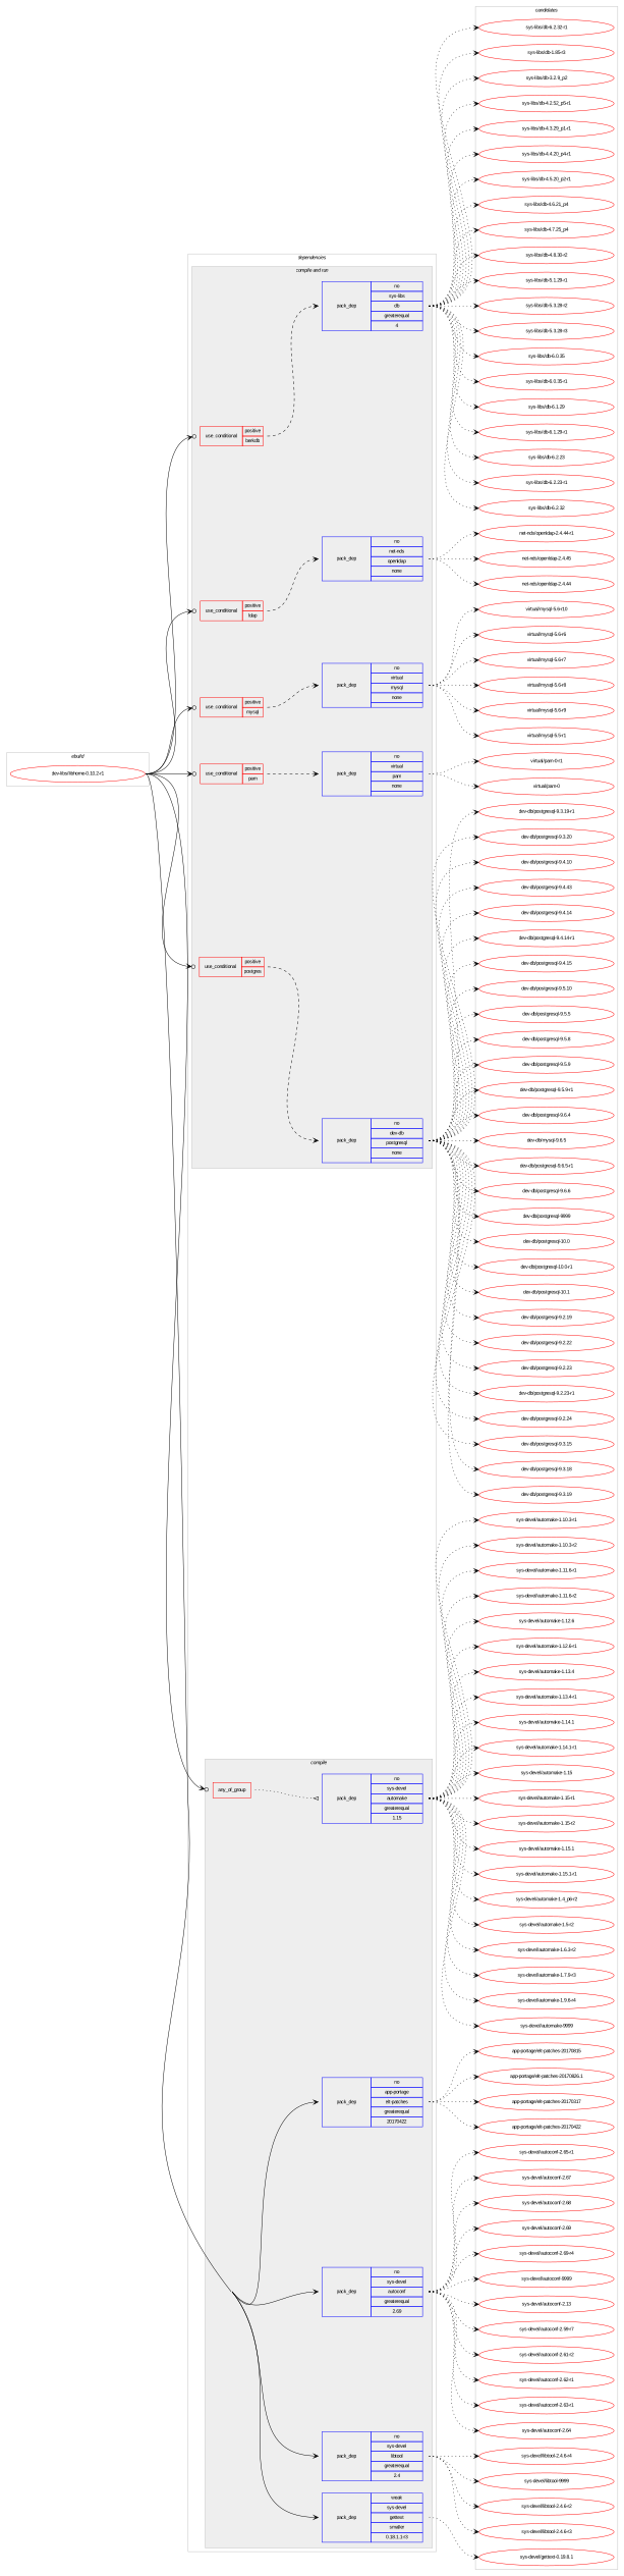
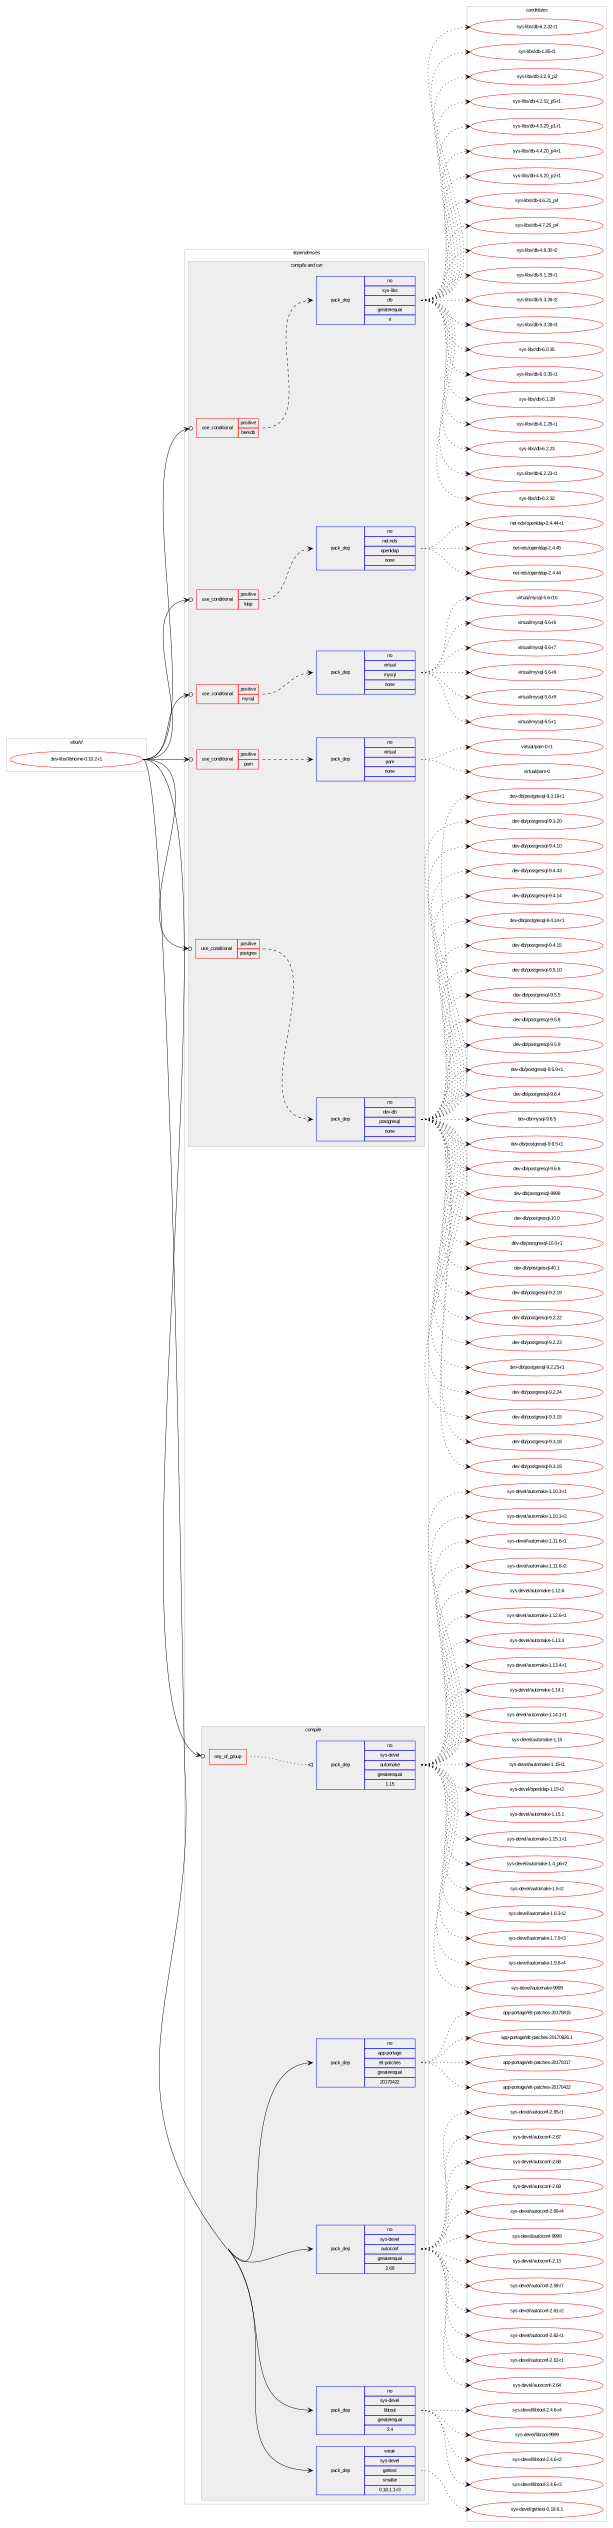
  digraph {
    compound=true
    concentrate=true
    fontname="Liberation Sans"
    fontsize=10
    newrank=true
    rankdir=LR
    ranksep=1.5
    node [color=red fontname="Liberation Sans" fontsize=10]
    edge [arrowhead=vee fontname="Liberation Sans" headport=w style=dotted tailport=e weight=100]
    n1 [label="dev-libs/libhome-0.10.2-r1" width=4]
    n2 [color=blue label=<<TABLE BORDER="0" CELLBORDER="1" CELLSPACING="0" CELLPADDING="4" WIDTH="220"><TR><TD ROWSPAN="6" CELLPADDING="30">pack_dep</TD></TR><TR><TD WIDTH="110">no</TD></TR><TR><TD>sys-devel</TD></TR><TR><TD>automake</TD></TR><TR><TD>greaterequal</TD></TR><TR><TD>1.15</TD></TR></TABLE>> shape=none]
    n3 [label=<<TABLE BORDER="0" CELLBORDER="1" CELLSPACING="0" CELLPADDING="4"><TR><TD CELLPADDING="10">any_of_group</TD></TR></TABLE>> shape=none]
    n4 [color=blue label=<<TABLE BORDER="0" CELLBORDER="1" CELLSPACING="0" CELLPADDING="4" WIDTH="220"><TR><TD ROWSPAN="6" CELLPADDING="30">pack_dep</TD></TR><TR><TD WIDTH="110">no</TD></TR><TR><TD>app-portage</TD></TR><TR><TD>elt-patches</TD></TR><TR><TD>greaterequal</TD></TR><TR><TD>20170422</TD></TR></TABLE>> shape=none]
    n5 [color=blue label=<<TABLE BORDER="0" CELLBORDER="1" CELLSPACING="0" CELLPADDING="4" WIDTH="220"><TR><TD ROWSPAN="6" CELLPADDING="30">pack_dep</TD></TR><TR><TD WIDTH="110">no</TD></TR><TR><TD>sys-devel</TD></TR><TR><TD>autoconf</TD></TR><TR><TD>greaterequal</TD></TR><TR><TD>2.69</TD></TR></TABLE>> shape=none]
    n6 [color=blue label=<<TABLE BORDER="0" CELLBORDER="1" CELLSPACING="0" CELLPADDING="4" WIDTH="220"><TR><TD ROWSPAN="6" CELLPADDING="30">pack_dep</TD></TR><TR><TD WIDTH="110">no</TD></TR><TR><TD>sys-devel</TD></TR><TR><TD>libtool</TD></TR><TR><TD>greaterequal</TD></TR><TR><TD>2.4</TD></TR></TABLE>> shape=none]
    n7 [color=blue label=<<TABLE BORDER="0" CELLBORDER="1" CELLSPACING="0" CELLPADDING="4" WIDTH="220"><TR><TD ROWSPAN="6" CELLPADDING="30">pack_dep</TD></TR><TR><TD WIDTH="110">weak</TD></TR><TR><TD>sys-devel</TD></TR><TR><TD>gettext</TD></TR><TR><TD>smaller</TD></TR><TR><TD>0.18.1.1-r3</TD></TR></TABLE>> shape=none]
    n8 [color=blue label=<<TABLE BORDER="0" CELLBORDER="1" CELLSPACING="0" CELLPADDING="4" WIDTH="220"><TR><TD ROWSPAN="6" CELLPADDING="30">pack_dep</TD></TR><TR><TD WIDTH="110">no</TD></TR><TR><TD>sys-libs</TD></TR><TR><TD>db</TD></TR><TR><TD>greaterequal</TD></TR><TR><TD>4</TD></TR></TABLE>> shape=none]
    n9 [label=<<TABLE BORDER="0" CELLBORDER="1" CELLSPACING="0" CELLPADDING="4"><TR><TD ROWSPAN="3" CELLPADDING="10">use_conditional</TD></TR><TR><TD>positive</TD></TR><TR><TD>berkdb</TD></TR></TABLE>> shape=none]
    n10 [color=blue label=<<TABLE BORDER="0" CELLBORDER="1" CELLSPACING="0" CELLPADDING="4" WIDTH="220"><TR><TD ROWSPAN="6" CELLPADDING="30">pack_dep</TD></TR><TR><TD WIDTH="110">no</TD></TR><TR><TD>net-nds</TD></TR><TR><TD>openldap</TD></TR><TR><TD>none</TD></TR><TR><TD></TD></TR></TABLE>> shape=none]
    n11 [label=<<TABLE BORDER="0" CELLBORDER="1" CELLSPACING="0" CELLPADDING="4"><TR><TD ROWSPAN="3" CELLPADDING="10">use_conditional</TD></TR><TR><TD>positive</TD></TR><TR><TD>ldap</TD></TR></TABLE>> shape=none]
    n12 [color=blue label=<<TABLE BORDER="0" CELLBORDER="1" CELLSPACING="0" CELLPADDING="4" WIDTH="220"><TR><TD ROWSPAN="6" CELLPADDING="30">pack_dep</TD></TR><TR><TD WIDTH="110">no</TD></TR><TR><TD>virtual</TD></TR><TR><TD>mysql</TD></TR><TR><TD>none</TD></TR><TR><TD></TD></TR></TABLE>> shape=none]
    n13 [label=<<TABLE BORDER="0" CELLBORDER="1" CELLSPACING="0" CELLPADDING="4"><TR><TD ROWSPAN="3" CELLPADDING="10">use_conditional</TD></TR><TR><TD>positive</TD></TR><TR><TD>mysql</TD></TR></TABLE>> shape=none]
    n14 [color=blue label=<<TABLE BORDER="0" CELLBORDER="1" CELLSPACING="0" CELLPADDING="4" WIDTH="220"><TR><TD ROWSPAN="6" CELLPADDING="30">pack_dep</TD></TR><TR><TD WIDTH="110">no</TD></TR><TR><TD>virtual</TD></TR><TR><TD>pam</TD></TR><TR><TD>none</TD></TR><TR><TD></TD></TR></TABLE>> shape=none]
    n15 [label=<<TABLE BORDER="0" CELLBORDER="1" CELLSPACING="0" CELLPADDING="4"><TR><TD ROWSPAN="3" CELLPADDING="10">use_conditional</TD></TR><TR><TD>positive</TD></TR><TR><TD>pam</TD></TR></TABLE>> shape=none]
    n16 [color=blue label=<<TABLE BORDER="0" CELLBORDER="1" CELLSPACING="0" CELLPADDING="4" WIDTH="220"><TR><TD ROWSPAN="6" CELLPADDING="30">pack_dep</TD></TR><TR><TD WIDTH="110">no</TD></TR><TR><TD>dev-db</TD></TR><TR><TD>postgresql</TD></TR><TR><TD>none</TD></TR><TR><TD></TD></TR></TABLE>> shape=none]
    n17 [label=<<TABLE BORDER="0" CELLBORDER="1" CELLSPACING="0" CELLPADDING="4"><TR><TD ROWSPAN="3" CELLPADDING="10">use_conditional</TD></TR><TR><TD>positive</TD></TR><TR><TD>postgres</TD></TR></TABLE>> shape=none]
    n18 [label="sys-devel/automake-1.10.3-r1" width=4]
    n19 [label="sys-devel/automake-1.10.3-r2" width=4]
    n20 [label="sys-devel/automake-1.11.6-r1" width=4]
    n21 [label="sys-devel/automake-1.11.6-r2" width=4]
    n22 [label="sys-devel/automake-1.12.6" width=4]
    n23 [label="sys-devel/automake-1.12.6-r1" width=4]
    n24 [label="sys-devel/automake-1.13.4" width=4]
    n25 [label="sys-devel/automake-1.13.4-r1" width=4]
    n26 [label="sys-devel/automake-1.14.1" width=4]
    n27 [label="sys-devel/automake-1.14.1-r1" width=4]
    n28 [label="sys-devel/automake-1.15" width=4]
    n29 [label="sys-devel/automake-1.15-r1" width=4]
-   n30 [label="sys-devel/automake-1.15-r2" width=4]
+   n30 [label="sys-devel/openldap-1.15-r2" width=4]
    n31 [label="sys-devel/automake-1.15.1" width=4]
    n32 [label="sys-devel/automake-1.15.1-r1" width=4]
    n33 [label="sys-devel/automake-1.4_p6-r2" width=4]
    n34 [label="sys-devel/automake-1.5-r2" width=4]
    n35 [label="sys-devel/automake-1.6.3-r2" width=4]
    n36 [label="sys-devel/automake-1.7.9-r3" width=4]
    n37 [label="sys-devel/automake-1.9.6-r4" width=4]
    n38 [label="sys-devel/automake-9999" width=4]
    n39 [label="app-portage/elt-patches-20170317" width=4]
    n40 [label="app-portage/elt-patches-20170422" width=4]
    n41 [label="app-portage/elt-patches-20170815" width=4]
    n42 [label="app-portage/elt-patches-20170826.1" width=4]
    n43 [label="sys-devel/autoconf-2.13" width=4]
    n44 [label="sys-devel/autoconf-2.59-r7" width=4]
    n45 [label="sys-devel/autoconf-2.61-r2" width=4]
    n46 [label="sys-devel/autoconf-2.62-r1" width=4]
    n47 [label="sys-devel/autoconf-2.63-r1" width=4]
    n48 [label="sys-devel/autoconf-2.64" width=4]
    n49 [label="sys-devel/autoconf-2.65-r1" width=4]
    n50 [label="sys-devel/autoconf-2.67" width=4]
    n51 [label="sys-devel/autoconf-2.68" width=4]
    n52 [label="sys-devel/autoconf-2.69" width=4]
    n53 [label="sys-devel/autoconf-2.69-r4" width=4]
    n54 [label="sys-devel/autoconf-9999" width=4]
    n55 [label="sys-devel/libtool-2.4.6-r2" width=4]
    n56 [label="sys-devel/libtool-2.4.6-r3" width=4]
    n57 [label="sys-devel/libtool-2.4.6-r4" width=4]
    n58 [label="sys-devel/libtool-9999" width=4]
    n59 [label="sys-devel/gettext-0.19.8.1" width=4]
    n60 [label="sys-libs/db-1.85-r3" width=4]
    n61 [label="sys-libs/db-3.2.9_p2" width=4]
    n62 [label="sys-libs/db-4.2.52_p5-r1" width=4]
    n63 [label="sys-libs/db-4.3.29_p1-r1" width=4]
    n64 [label="sys-libs/db-4.4.20_p4-r1" width=4]
    n65 [label="sys-libs/db-4.5.20_p2-r1" width=4]
    n66 [label="sys-libs/db-4.6.21_p4" width=4]
    n67 [label="sys-libs/db-4.7.25_p4" width=4]
    n68 [label="sys-libs/db-4.8.30-r2" width=4]
    n69 [label="sys-libs/db-5.1.29-r1" width=4]
    n70 [label="sys-libs/db-5.3.28-r2" width=4]
    n71 [label="sys-libs/db-5.3.28-r3" width=4]
    n72 [label="sys-libs/db-6.0.35" width=4]
    n73 [label="sys-libs/db-6.0.35-r1" width=4]
    n74 [label="sys-libs/db-6.1.29" width=4]
    n75 [label="sys-libs/db-6.1.29-r1" width=4]
    n76 [label="sys-libs/db-6.2.23" width=4]
    n77 [label="sys-libs/db-6.2.23-r1" width=4]
    n78 [label="sys-libs/db-6.2.32" width=4]
    n79 [label="sys-libs/db-6.2.32-r1" width=4]
    n80 [label="net-nds/openldap-2.4.44" width=4]
    n81 [label="net-nds/openldap-2.4.44-r1" width=4]
    n82 [label="net-nds/openldap-2.4.45" width=4]
    n83 [label="virtual/mysql-5.5-r1" width=4]
    n84 [label="virtual/mysql-5.6-r10" width=4]
    n85 [label="virtual/mysql-5.6-r6" width=4]
    n86 [label="virtual/mysql-5.6-r7" width=4]
    n87 [label="virtual/mysql-5.6-r8" width=4]
    n88 [label="virtual/mysql-5.6-r9" width=4]
    n89 [label="virtual/pam-0" width=4]
    n90 [label="virtual/pam-0-r1" width=4]
    n91 [label="dev-db/postgresql-10.0" width=4]
    n92 [label="dev-db/postgresql-10.0-r1" width=4]
-   n93 [label="dev-db/postgresql-10.1" width=4]
+   n93 [label="dev-db/postgresql-40.1" width=4]
    n94 [label="dev-db/postgresql-9.2.19" width=4]
    n95 [label="dev-db/postgresql-9.2.22" width=4]
    n96 [label="dev-db/postgresql-9.2.23" width=4]
    n97 [label="dev-db/postgresql-9.2.23-r1" width=4]
    n98 [label="dev-db/postgresql-9.2.24" width=4]
    n99 [label="dev-db/postgresql-9.3.15" width=4]
    n100 [label="dev-db/postgresql-9.3.18" width=4]
    n101 [label="dev-db/postgresql-9.3.19" width=4]
    n102 [label="dev-db/postgresql-9.3.19-r1" width=4]
    n103 [label="dev-db/postgresql-9.3.20" width=4]
    n104 [label="dev-db/postgresql-9.4.10" width=4]
    n105 [label="dev-db/postgresql-9.4.43" width=4]
    n106 [label="dev-db/postgresql-9.4.14" width=4]
    n107 [label="dev-db/postgresql-9.4.14-r1" width=4]
    n108 [label="dev-db/postgresql-9.4.15" width=4]
    n109 [label="dev-db/postgresql-9.5.10" width=4]
    n110 [label="dev-db/postgresql-9.5.5" width=4]
    n111 [label="dev-db/postgresql-9.5.8" width=4]
    n112 [label="dev-db/postgresql-9.5.9" width=4]
    n113 [label="dev-db/postgresql-9.5.9-r1" width=4]
    n114 [label="dev-db/postgresql-9.6.4" width=4]
    n115 [label="dev-db/mysql-9.6.5" width=4]
    n116 [label="dev-db/postgresql-9.6.5-r1" width=4]
    n117 [label="dev-db/postgresql-9.6.6" width=4]
    n118 [label="dev-db/postgresql-9999" width=4]
    subgraph cluster_1 {
      color=gray
      label=<<i>ebuild</i>>
      rank=same
      n1
    }
    subgraph cluster_2 {
      color=gray
      label=<<i>dependencies</i>>
      subgraph cluster_3 {
        color=gray
        fillcolor="#eeeeee"
        label=<<i>compile</i>>
        style=filled
        subgraph sub_4 {
          color=gray
          fillcolor="#eeeeee"
          label=<<i>compile</i>>
          style=filled
          n3
          subgraph sub_5 {
            color=gray
            fillcolor="#eeeeee"
            label=<<i>compile</i>>
            style=filled
            n2
          }
        }
        subgraph sub_6 {
          color=gray
          fillcolor="#eeeeee"
          label=<<i>compile</i>>
          style=filled
          n4
        }
        subgraph sub_7 {
          color=gray
          fillcolor="#eeeeee"
          label=<<i>compile</i>>
          style=filled
          n5
        }
        subgraph sub_8 {
          color=gray
          fillcolor="#eeeeee"
          label=<<i>compile</i>>
          style=filled
          n6
        }
        subgraph sub_9 {
          color=gray
          fillcolor="#eeeeee"
          label=<<i>compile</i>>
          style=filled
          n7
        }
      }
      subgraph cluster_10 {
        color=gray
        fillcolor="#eeeeee"
        label=<<i>compile and run</i>>
        style=filled
        subgraph sub_11 {
          color=gray
          fillcolor="#eeeeee"
          label=<<i>compile and run</i>>
          style=filled
          n9
          subgraph sub_12 {
            color=gray
            fillcolor="#eeeeee"
            label=<<i>compile and run</i>>
            style=filled
            n8
          }
        }
        subgraph sub_13 {
          color=gray
          fillcolor="#eeeeee"
          label=<<i>compile and run</i>>
          style=filled
          n11
          subgraph sub_14 {
            color=gray
            fillcolor="#eeeeee"
            label=<<i>compile and run</i>>
            style=filled
            n10
          }
        }
        subgraph sub_15 {
          color=gray
          fillcolor="#eeeeee"
          label=<<i>compile and run</i>>
          style=filled
          n13
          subgraph sub_16 {
            color=gray
            fillcolor="#eeeeee"
            label=<<i>compile and run</i>>
            style=filled
            n12
          }
        }
        subgraph sub_17 {
          color=gray
          fillcolor="#eeeeee"
          label=<<i>compile and run</i>>
          style=filled
          n15
          subgraph sub_18 {
            color=gray
            fillcolor="#eeeeee"
            label=<<i>compile and run</i>>
            style=filled
            n14
          }
        }
        subgraph sub_19 {
          color=gray
          fillcolor="#eeeeee"
          label=<<i>compile and run</i>>
          style=filled
          n17
          subgraph sub_20 {
            color=gray
            fillcolor="#eeeeee"
            label=<<i>compile and run</i>>
            style=filled
            n16
          }
        }
      }
      subgraph cluster_21 {
        color=gray
        fillcolor="#eeeeee"
        label=<<i>run</i>>
        style=filled
      }
    }
    subgraph cluster_22 {
      color=gray
      label=<<i>candidates</i>>
      rank=same
      subgraph sub_23 {
        color=black
        label=<<i>candidates</i>>
        nodesep=1
        rank=same
        n18
        n19
        n20
        n21
        n22
        n23
        n24
        n25
        n26
        n27
        n28
        n29
        n30
        n31
        n32
        n33
        n34
        n35
        n36
        n37
        n38
      }
      subgraph sub_24 {
        color=black
        label=<<i>candidates</i>>
        nodesep=1
        rank=same
        n39
        n40
        n41
        n42
      }
      subgraph sub_25 {
        color=black
        label=<<i>candidates</i>>
        nodesep=1
        rank=same
        n43
        n44
        n45
        n46
        n47
        n48
        n49
        n50
        n51
        n52
        n53
        n54
      }
      subgraph sub_26 {
        color=black
        label=<<i>candidates</i>>
        nodesep=1
        rank=same
        n55
        n56
        n57
        n58
      }
      subgraph sub_27 {
        color=black
        label=<<i>candidates</i>>
        nodesep=1
        rank=same
        n59
      }
      subgraph sub_28 {
        color=black
        label=<<i>candidates</i>>
        nodesep=1
        rank=same
        n60
        n61
        n62
        n63
        n64
        n65
        n66
        n67
        n68
        n69
        n70
        n71
        n72
        n73
        n74
        n75
        n76
        n77
        n78
        n79
      }
      subgraph sub_29 {
        color=black
        label=<<i>candidates</i>>
        nodesep=1
        rank=same
        n80
        n81
        n82
      }
      subgraph sub_30 {
        color=black
        label=<<i>candidates</i>>
        nodesep=1
        rank=same
        n83
        n84
        n85
        n86
        n87
        n88
      }
      subgraph sub_31 {
        color=black
        label=<<i>candidates</i>>
        nodesep=1
        rank=same
        n89
        n90
      }
      subgraph sub_32 {
        color=black
        label=<<i>candidates</i>>
        nodesep=1
        rank=same
        n91
        n92
        n93
        n94
        n95
        n96
        n97
        n98
        n99
        n100
        n101
        n102
        n103
        n104
        n105
        n106
        n107
        n108
        n109
        n110
        n111
        n112
        n113
        n114
        n115
        n116
        n117
        n118
      }
    }
    n1 -> n3 [arrowhead=odotvee style=solid weight=20]
    n1 -> n4 [style=solid weight=20]
    n1 -> n5 [style=solid weight=20]
    n1 -> n6 [style=solid weight=20]
    n1 -> n7 [style=solid weight=20]
    n1 -> n9 [arrowhead=odotvee style=solid weight=20]
    n1 -> n11 [arrowhead=odotvee style=solid weight=20]
    n1 -> n13 [arrowhead=odotvee style=solid weight=20]
    n1 -> n15 [arrowhead=odotvee style=solid weight=20]
    n1 -> n17 [arrowhead=odotvee style=solid weight=20]
    n2 -> n18
    n2 -> n19
    n2 -> n20
    n2 -> n21
    n2 -> n22
    n2 -> n23
    n2 -> n24
    n2 -> n25
    n2 -> n26
    n2 -> n27
    n2 -> n28
    n2 -> n29
    n2 -> n30
    n2 -> n31
    n2 -> n32
    n2 -> n33
    n2 -> n34
    n2 -> n35
    n2 -> n36
    n2 -> n37
    n2 -> n38
    n3 -> n2 [arrowhead=oinv weight=20]
    n4 -> n39
    n4 -> n40
    n4 -> n41
    n4 -> n42
    n5 -> n43
    n5 -> n44
    n5 -> n45
    n5 -> n46
    n5 -> n47
    n5 -> n48
    n5 -> n49
    n5 -> n50
    n5 -> n51
    n5 -> n52
    n5 -> n53
    n5 -> n54
    n6 -> n55
    n6 -> n56
    n6 -> n57
    n6 -> n58
    n7 -> n59
    n8 -> n60
    n8 -> n61
    n8 -> n62
    n8 -> n63
    n8 -> n64
    n8 -> n65
    n8 -> n66
    n8 -> n67
    n8 -> n68
    n8 -> n69
    n8 -> n70
    n8 -> n71
    n8 -> n72
    n8 -> n73
    n8 -> n74
    n8 -> n75
    n8 -> n76
    n8 -> n77
    n8 -> n78
    n8 -> n79
    n9 -> n8 [style=dashed weight=20]
    n10 -> n80
    n10 -> n81
    n10 -> n82
    n11 -> n10 [style=dashed weight=20]
    n12 -> n83
    n12 -> n84
    n12 -> n85
    n12 -> n86
    n12 -> n87
    n12 -> n88
    n13 -> n12 [style=dashed weight=20]
    n14 -> n89
    n14 -> n90
    n15 -> n14 [style=dashed weight=20]
    n16 -> n91
    n16 -> n92
    n16 -> n93
    n16 -> n94
    n16 -> n95
    n16 -> n96
    n16 -> n97
    n16 -> n98
    n16 -> n99
    n16 -> n100
    n16 -> n101
    n16 -> n102
    n16 -> n103
    n16 -> n104
    n16 -> n105
    n16 -> n106
    n16 -> n107
    n16 -> n108
    n16 -> n109
    n16 -> n110
    n16 -> n111
    n16 -> n112
    n16 -> n113
    n16 -> n114
    n16 -> n115
    n16 -> n116
    n16 -> n117
    n16 -> n118
    n17 -> n16 [style=dashed weight=20]
  }
